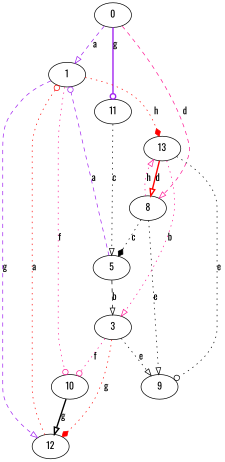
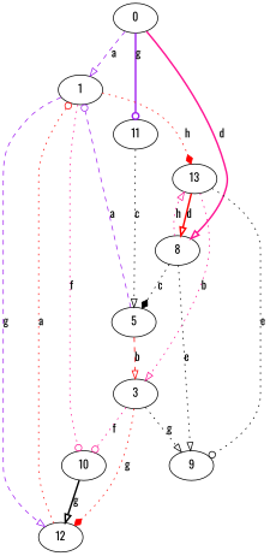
  strict digraph {
    fontname=Oswald
    node [fontname=Oswald]
    edge [arrowhead=onormal color=black fontname=Oswald style=dotted]
    0
    1
    8
    11
    10
    12
    13
    9
    5
    3
    0 -> 1 [color=purple label=a style=dashed]
-   0 -> 8 [color=deeppink label=d style=dashed]
+   0 -> 8 [color=deeppink label=d style=bold]
    0 -> 11 [arrowhead=odot color=purple label=g style=bold]
    1 -> 10 [arrowhead=odot color=deeppink label=f]
    1 -> 12 [color=purple label=g style=dashed]
    1 -> 13 [arrowhead=diamond color=red label=h]
    8 -> 13 [color=deeppink label=h]
    8 -> 9 [label=e]
    8 -> 5 [arrowhead=diamond label=c]
    11 -> 5 [label=c]
    10 -> 12 [label=g style=bold]
    12 -> 1 [arrowhead=odot color=red label=a]
    13 -> 8 [color=red label=d style=bold]
    13 -> 9 [arrowhead=odot label=e]
    13 -> 3 [color=deeppink label=b]
    5 -> 1 [arrowhead=odot color=purple label=a style=dashed]
-   5 -> 3 [label=b style=dashed]
+   5 -> 3 [color=red label=b style=dashed]
    3 -> 10 [arrowhead=odot color=deeppink label=f]
    3 -> 12 [arrowhead=diamond color=red label=g]
-   3 -> 9 [label=e]
+   3 -> 9 [label=g]
  }
